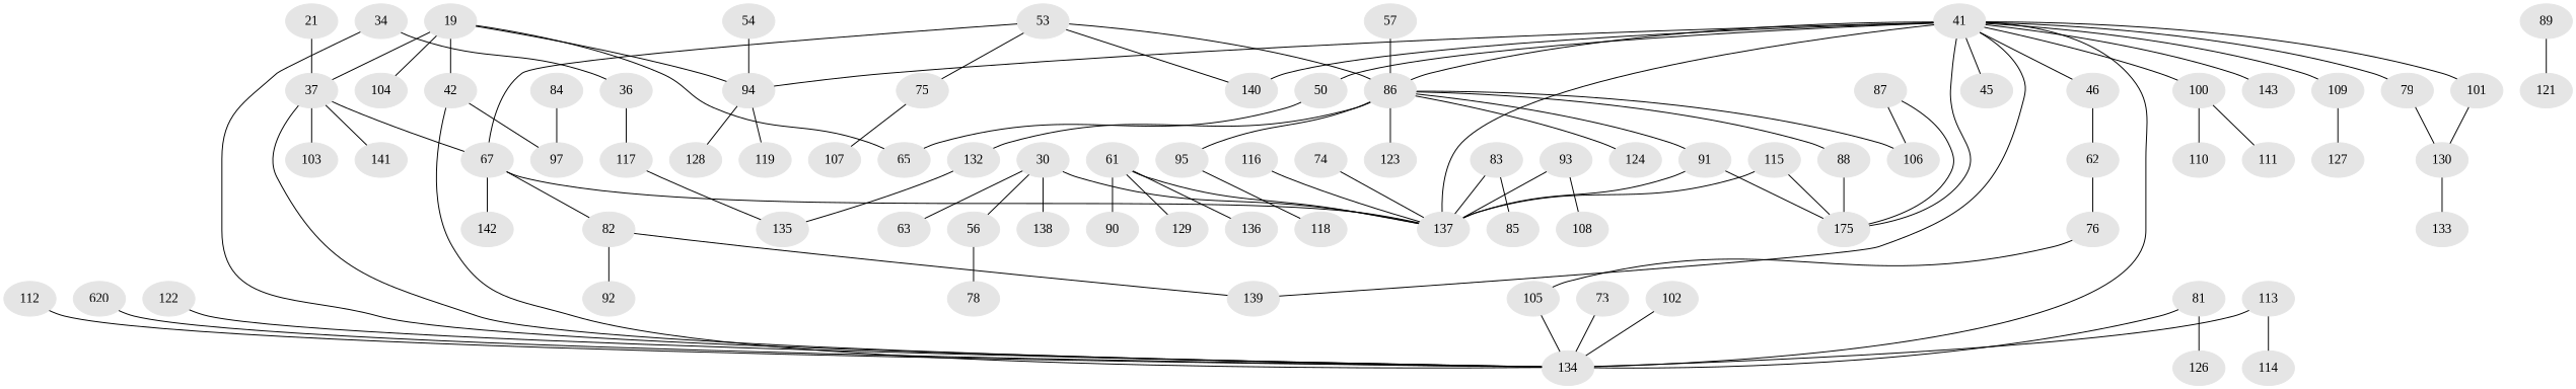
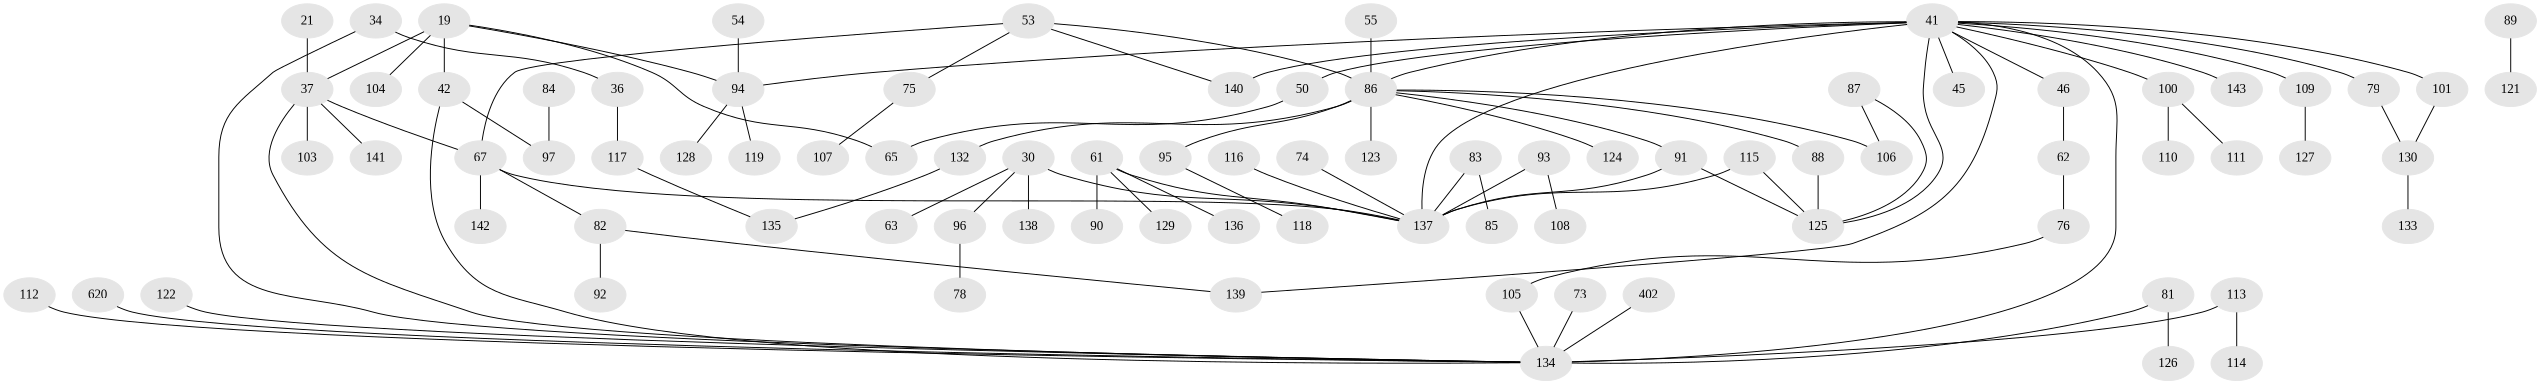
  graph {
    fontname="Liberation Serif"
    node [color=gray90 fontname="Liberation Serif" style=filled]
    edge [fontname="Liberation Serif"]
    37 [super="+16"]
    134 [super="+18+47+98+64+99+96"]
    67 [super="+35+43"]
    103
    141
    19
    42 [super="+20"]
    65
    94 [super="+77"]
    104
    97 [super="+59"]
    119
    128
    21
    30
-   56
+   56 [label=96]
    63
    137 [super="+22+33+131+52+80"]
    138
    78
    34
    36
    117
    135
    82
    142
    41 [super="+8+7+9+24+23+12+14+27+26+40"]
    45
    46
    50
    79
    86 [super="+69+39+38"]
    100
    101
    109 [super="+57"]
-   125 [super="+71" label=175]
+   125 [super="+71"]
    139
    140 [super="+60"]
    143
    62
    130
    88
    91 [super="+70"]
    95
    123
    124
    132
    106
    110
    111
    127
    76
    53
    75
    107
    54
-   55 [label=57]
+   55
    61
    90
    129
    136
    105 [super="+68"]
    92
    73
    74
    133
    81 [super="+58"]
    126
    83
    85
    84
    89
    121
    118
    87
    93
    108
-   102
+   102 [label=402]
    112
    113
    114
    115
    116
    n84 [label=620]
    122
    37 -- 134
    37 -- 67
    37 -- 103
    37 -- 141
    67 -- 137
    67 -- 82
    67 -- 142
    19 -- 37 [weight=2]
    19 -- 42
    19 -- 65
    19 -- 94
    19 -- 104
    42 -- 134
    42 -- 97
    94 -- 119
    94 -- 128
    21 -- 37
    30 -- 56
    30 -- 63
    30 -- 137
    30 -- 138
    56 -- 78
    34 -- 134
    34 -- 36
    36 -- 117
    117 -- 135
    82 -- 139
    82 -- 92
    41 -- 134 [weight=3]
    41 -- 94
    41 -- 137 [weight=4]
    41 -- 45
    41 -- 46
    41 -- 50
    41 -- 79
    41 -- 86 [weight=2]
    41 -- 100
    41 -- 101
    41 -- 109
    41 -- 125
    41 -- 139
    41 -- 140 [weight=2]
    41 -- 143
    46 -- 62
    50 -- 65
    79 -- 130
    86 -- 88
    86 -- 91
    86 -- 95
    86 -- 123
    86 -- 124
    86 -- 132
    86 -- 106
    100 -- 110
    100 -- 111
    101 -- 130
    109 -- 127
    62 -- 76
    130 -- 133
    88 -- 125
    91 -- 137
    91 -- 125
    95 -- 118
    132 -- 135
    76 -- 105
    53 -- 67
    53 -- 86
    53 -- 140
    53 -- 75
    75 -- 107
    54 -- 94
    55 -- 86
    61 -- 137
    61 -- 90
    61 -- 129
    61 -- 136
    105 -- 134
    73 -- 134
    74 -- 137
    81 -- 134
    81 -- 126
    83 -- 137
    83 -- 85
    84 -- 97
    89 -- 121
    87 -- 125
    87 -- 106
    93 -- 137
    93 -- 108
    102 -- 134
    112 -- 134
    113 -- 134
    113 -- 114
    115 -- 137
    115 -- 125
    116 -- 137
    n84 -- 134
    122 -- 134
  }
